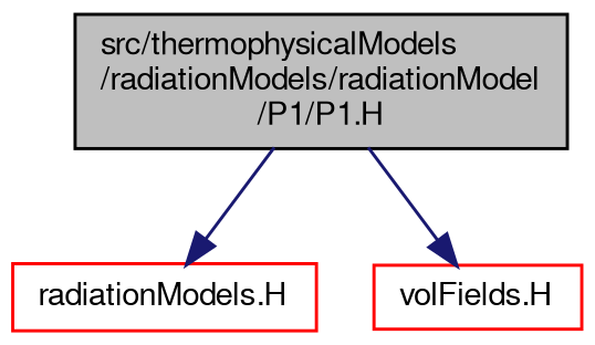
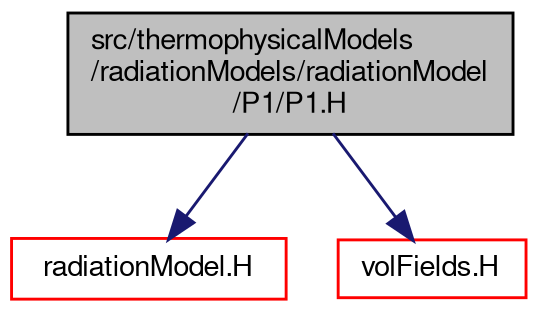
  digraph {
    node [color=red fontname=FreeSans fontsize=10 shape=record]
    edge [color=midnightblue fontname=FreeSans fontsize=10 labelfontname=FreeSans labelfontsize=10 style=solid]
    n1 [color=black fillcolor=grey75 fontcolor=black height=0.2 label="src/thermophysicalModels\l/radiationModels/radiationModel\l/P1/P1.H" style=filled width=0.4]
-   n2 [height=0.2 label="radiationModels.H" width=0.4]
+   n2 [height=0.2 label="radiationModel.H" width=0.4]
    n3 [height=0.2 label="volFields.H" width=0.4]
    n1 -> n2
    n1 -> n3
  }
